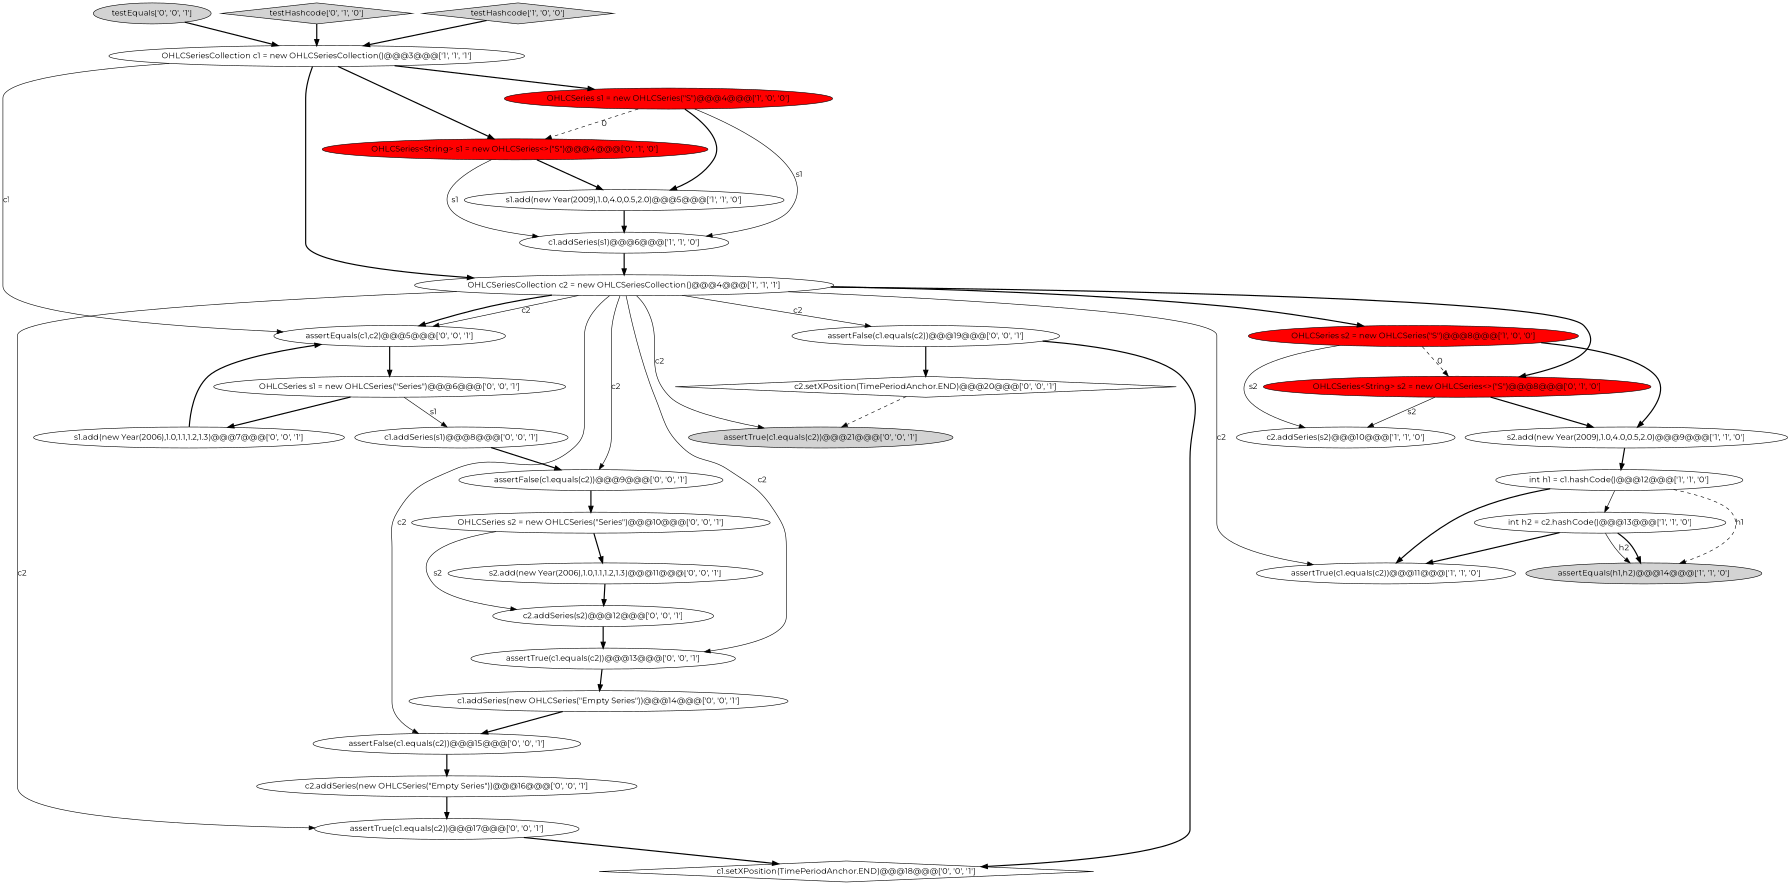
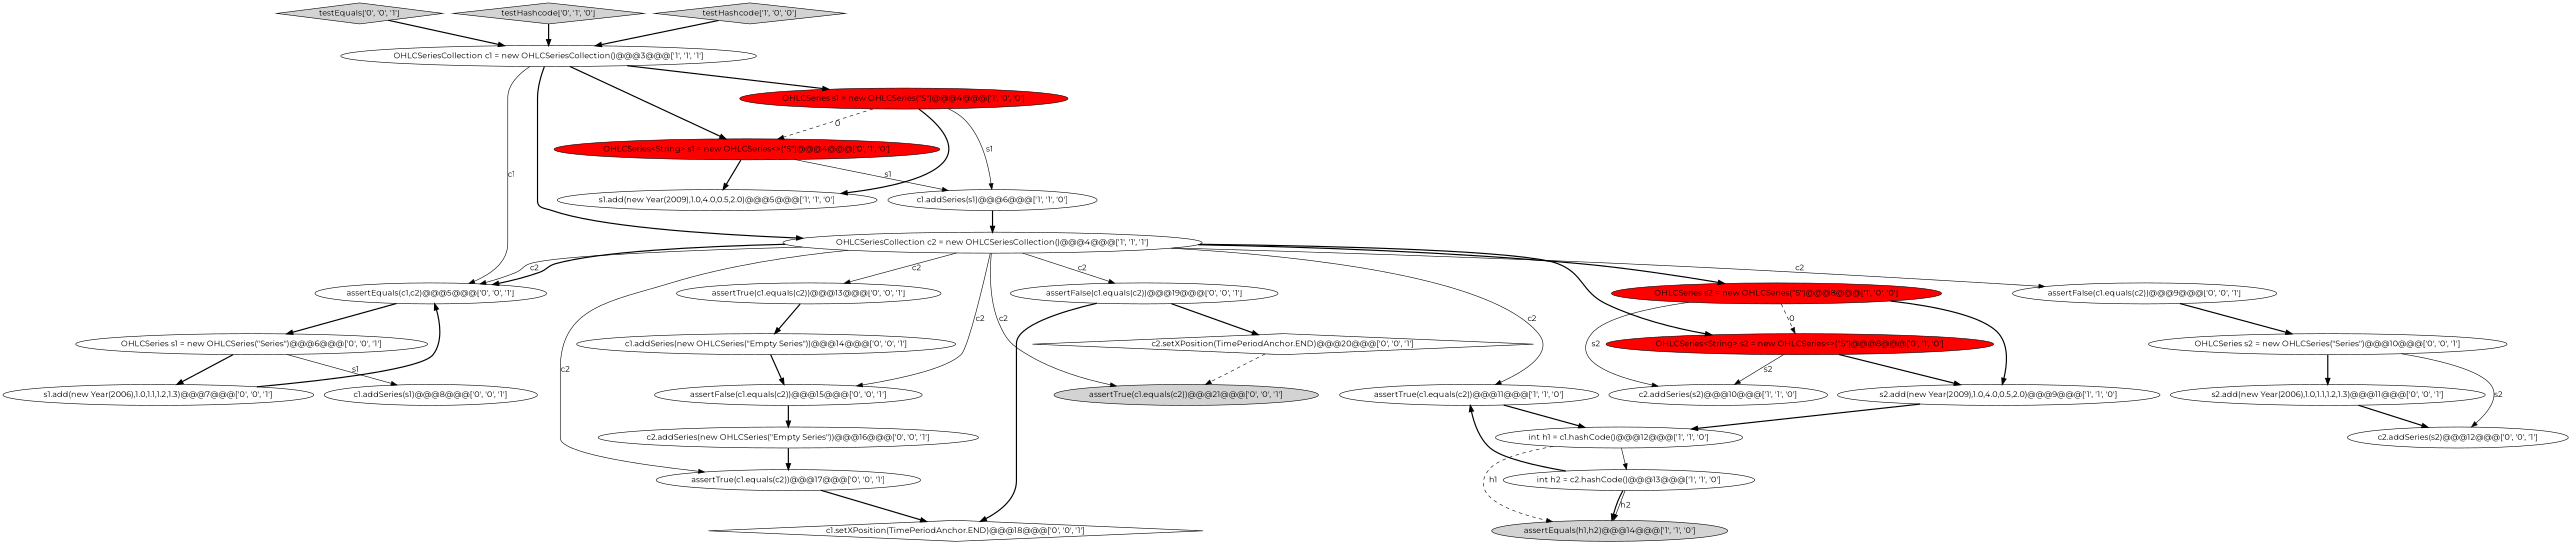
  digraph {
    fontname=Montserrat
    node [fillcolor=white fontname=Montserrat shape=ellipse style=filled]
    edge [fontname=Montserrat style=bold]
    n1 [label="assertTrue(c1.equals(c2))@@@13@@@['0', '0', '1']"]
    n2 [label="c1.addSeries(new OHLCSeries(\"Empty Series\"))@@@14@@@['0', '0', '1']"]
    n3 [label="assertFalse(c1.equals(c2))@@@15@@@['0', '0', '1']"]
    n4 [label="s1.add(new Year(2009),1.0,4.0,0.5,2.0)@@@5@@@['1', '1', '0']"]
    n5 [label="c1.addSeries(s1)@@@6@@@['1', '1', '0']"]
    n6 [label="OHLCSeriesCollection c2 = new OHLCSeriesCollection()@@@4@@@['1', '1', '1']"]
    n7 [label="c2.addSeries(new OHLCSeries(\"Empty Series\"))@@@16@@@['0', '0', '1']"]
    n8 [label="assertTrue(c1.equals(c2))@@@17@@@['0', '0', '1']"]
    n9 [label="c2.addSeries(s2)@@@12@@@['0', '0', '1']"]
-   n10 [fillcolor=lightgray label="testEquals['0', '0', '1']"]
+   n10 [fillcolor=lightgray label="testEquals['0', '0', '1']" shape=diamond]
    n11 [label="OHLCSeriesCollection c1 = new OHLCSeriesCollection()@@@3@@@['1', '1', '1']"]
    n12 [label="assertEquals(c1,c2)@@@5@@@['0', '0', '1']"]
    n13 [fillcolor=red label="OHLCSeries<String> s1 = new OHLCSeries<>(\"S\")@@@4@@@['0', '1', '0']"]
    n14 [fillcolor=red label="OHLCSeries s1 = new OHLCSeries(\"S\")@@@4@@@['1', '0', '0']"]
    n15 [label="int h1 = c1.hashCode()@@@12@@@['1', '1', '0']"]
    n16 [label="int h2 = c2.hashCode()@@@13@@@['1', '1', '0']"]
    n17 [fillcolor=lightgray label="assertEquals(h1,h2)@@@14@@@['1', '1', '0']"]
    n18 [label="assertTrue(c1.equals(c2))@@@11@@@['1', '1', '0']"]
    n19 [label="c2.setXPosition(TimePeriodAnchor.END)@@@20@@@['0', '0', '1']" shape=diamond]
    n20 [fillcolor=lightgray label="assertTrue(c1.equals(c2))@@@21@@@['0', '0', '1']"]
    n21 [label="assertFalse(c1.equals(c2))@@@9@@@['0', '0', '1']"]
    n22 [label="assertFalse(c1.equals(c2))@@@19@@@['0', '0', '1']"]
    n23 [fillcolor=red label="OHLCSeries<String> s2 = new OHLCSeries<>(\"S\")@@@8@@@['0', '1', '0']"]
    n24 [fillcolor=red label="OHLCSeries s2 = new OHLCSeries(\"S\")@@@8@@@['1', '0', '0']"]
    n25 [label="OHLCSeries s2 = new OHLCSeries(\"Series\")@@@10@@@['0', '0', '1']"]
    n26 [label="c1.setXPosition(TimePeriodAnchor.END)@@@18@@@['0', '0', '1']" shape=diamond]
    n27 [label="c2.addSeries(s2)@@@10@@@['1', '1', '0']"]
    n28 [label="s2.add(new Year(2009),1.0,4.0,0.5,2.0)@@@9@@@['1', '1', '0']"]
    n29 [label="OHLCSeries s1 = new OHLCSeries(\"Series\")@@@6@@@['0', '0', '1']"]
    n30 [label="s2.add(new Year(2006),1.0,1.1,1.2,1.3)@@@11@@@['0', '0', '1']"]
    n31 [label="c1.addSeries(s1)@@@8@@@['0', '0', '1']"]
    n32 [label="s1.add(new Year(2006),1.0,1.1,1.2,1.3)@@@7@@@['0', '0', '1']"]
    n33 [fillcolor=lightgray label="testHashcode['0', '1', '0']" shape=diamond]
    n34 [fillcolor=lightgray label="testHashcode['1', '0', '0']" shape=diamond]
    n1 -> n2
    n2 -> n3
    n3 -> n7
-   n4 -> n5
    n5 -> n6
    n6 -> n1 [label=c2 style=solid]
    n6 -> n3 [label=c2 style=solid]
    n6 -> n8 [label=c2 style=solid]
    n6 -> n12 [label=c2 style=solid]
    n6 -> n12
    n6 -> n18 [label=c2 style=solid]
    n6 -> n20 [label=c2 style=solid]
    n6 -> n21 [label=c2 style=solid]
    n6 -> n22 [label=c2 style=solid]
    n6 -> n23
    n6 -> n24
    n7 -> n8
    n8 -> n26
-   n9 -> n1
    n10 -> n11
    n11 -> n6
    n11 -> n12 [label=c1 style=solid]
    n11 -> n13
    n11 -> n14
    n12 -> n29
    n13 -> n4
    n13 -> n5 [label=s1 style=solid]
    n14 -> n4
    n14 -> n5 [label=s1 style=solid]
    n14 -> n13 [label=0 style=dashed]
    n15 -> n16 [style=solid]
    n15 -> n17 [label=h1 style=dashed]
    n16 -> n17 [label=h2 style=solid]
    n16 -> n17
    n16 -> n18
-   n15 -> n18
+   n18 -> n15
    n19 -> n20 [style=dashed]
    n21 -> n25
    n22 -> n19
    n22 -> n26
    n23 -> n27 [label=s2 style=solid]
    n23 -> n28
    n24 -> n23 [label=0 style=dashed]
    n24 -> n27 [label=s2 style=solid]
    n24 -> n28
    n25 -> n9 [label=s2 style=solid]
    n25 -> n30
    n28 -> n15
    n29 -> n31 [label=s1 style=solid]
    n29 -> n32
    n30 -> n9
-   n31 -> n21
    n32 -> n12
    n33 -> n11
    n34 -> n11
  }
